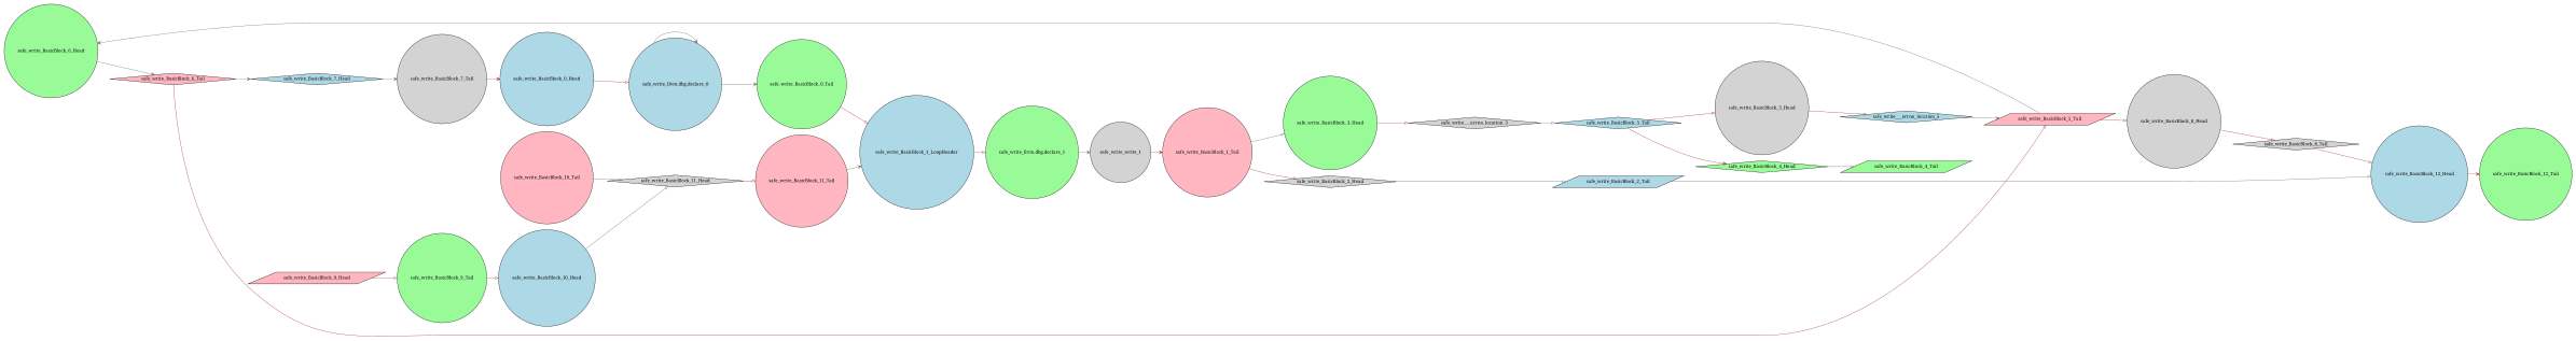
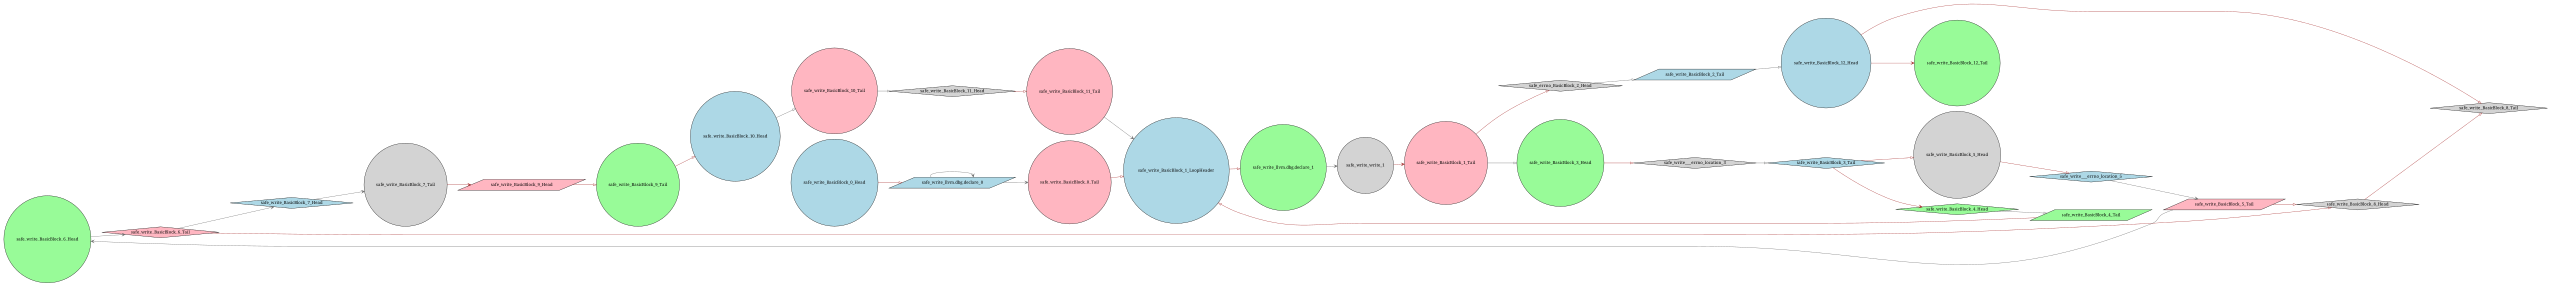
  digraph {
    fontname="Noto Serif"
    rankdir=LR
    node [fillcolor=lightblue fontname="Noto Serif" shape=circle style=filled]
    edge [arrowhead=onormal color=brown fontname="Noto Serif"]
    safe_write_BasicBlock_6_Head [fillcolor=palegreen]
    safe_write_BasicBlock_6_Tail [fillcolor=lightpink shape=diamond]
-   safe_write_BasicBlock_8_Head [fillcolor=lightgrey]
+   safe_write_BasicBlock_8_Head [fillcolor=lightgrey shape=diamond]
    safe_write_BasicBlock_7_Head [shape=diamond]
    safe_write_BasicBlock_8_Tail [fillcolor=lightgrey shape=diamond]
    safe_write_BasicBlock_7_Tail [fillcolor=lightgrey]
    safe_write_BasicBlock_12_Head
    safe_write_BasicBlock_12_Tail [fillcolor=palegreen]
    safe_write_BasicBlock_10_Tail [fillcolor=lightpink]
    safe_write_BasicBlock_11_Head [fillcolor=lightgrey shape=diamond]
    safe_write_BasicBlock_11_Tail [fillcolor=lightpink]
    safe_write_BasicBlock_1_LoopHeader
    "safe_write_llvm.dbg.declare_1" [fillcolor=palegreen]
    safe_write_write_1 [fillcolor=lightgrey]
    safe_write_BasicBlock_1_Tail [fillcolor=lightpink]
    safe_write_BasicBlock_9_Head [fillcolor=lightpink shape=parallelogram]
    safe_write_BasicBlock_9_Tail [fillcolor=palegreen]
    safe_write_BasicBlock_10_Head
-   safe_write_BasicBlock_0_Tail [fillcolor=palegreen]
+   safe_write_BasicBlock_0_Tail [fillcolor=lightpink]
    safe_write_BasicBlock_2_Tail [shape=parallelogram]
-   safe_write_BasicBlock_2_Head [fillcolor=lightgrey shape=diamond]
+   safe_write_BasicBlock_2_Head [fillcolor=lightgrey shape=diamond label=safe_errno_BasicBlock_2_Head]
    safe_write_BasicBlock_4_Head [fillcolor=palegreen shape=diamond]
    safe_write_BasicBlock_4_Tail [fillcolor=palegreen shape=parallelogram]
    safe_write___errno_location_3 [fillcolor=lightgrey shape=diamond]
    safe_write_BasicBlock_3_Tail [shape=diamond]
    safe_write_BasicBlock_5_Head [fillcolor=lightgrey]
    safe_write___errno_location_5 [shape=diamond]
    safe_write_BasicBlock_5_Tail [fillcolor=lightpink shape=parallelogram]
    safe_write_BasicBlock_3_Head [fillcolor=palegreen]
-   "safe_write_llvm.dbg.declare_0"
+   "safe_write_llvm.dbg.declare_0" [shape=parallelogram]
    safe_write_BasicBlock_0_Head
    safe_write_BasicBlock_6_Head -> safe_write_BasicBlock_6_Tail [arrowhead=vee color=gray40]
-   safe_write_BasicBlock_6_Tail -> safe_write_BasicBlock_5_Tail
+   safe_write_BasicBlock_6_Tail -> safe_write_BasicBlock_8_Head
    safe_write_BasicBlock_6_Tail -> safe_write_BasicBlock_7_Head [arrowhead=vee color=gray40]
    safe_write_BasicBlock_8_Head -> safe_write_BasicBlock_8_Tail
    safe_write_BasicBlock_7_Head -> safe_write_BasicBlock_7_Tail [arrowhead=vee color=gray40]
-   safe_write_BasicBlock_8_Tail -> safe_write_BasicBlock_12_Head
-   safe_write_BasicBlock_7_Tail -> safe_write_BasicBlock_0_Head [arrowhead=vee]
+   safe_write_BasicBlock_12_Head -> safe_write_BasicBlock_8_Tail
+   safe_write_BasicBlock_7_Tail -> safe_write_BasicBlock_9_Head [arrowhead=vee]
    safe_write_BasicBlock_12_Head -> safe_write_BasicBlock_12_Tail [arrowhead=vee]
    safe_write_BasicBlock_10_Tail -> safe_write_BasicBlock_11_Head [color=gray40]
    safe_write_BasicBlock_11_Head -> safe_write_BasicBlock_11_Tail
    safe_write_BasicBlock_11_Tail -> safe_write_BasicBlock_1_LoopHeader [arrowhead=vee color=gray40]
    safe_write_BasicBlock_1_LoopHeader -> "safe_write_llvm.dbg.declare_1"
    "safe_write_llvm.dbg.declare_1" -> safe_write_write_1 [arrowhead=vee color=gray40]
    safe_write_write_1 -> safe_write_BasicBlock_1_Tail [arrowhead=vee]
    safe_write_BasicBlock_1_Tail -> safe_write_BasicBlock_2_Head
    safe_write_BasicBlock_1_Tail -> safe_write_BasicBlock_3_Head [color=gray40]
    safe_write_BasicBlock_9_Head -> safe_write_BasicBlock_9_Tail
    safe_write_BasicBlock_9_Tail -> safe_write_BasicBlock_10_Head
-   safe_write_BasicBlock_10_Head -> safe_write_BasicBlock_11_Head [color=gray40]
+   safe_write_BasicBlock_10_Head -> safe_write_BasicBlock_10_Tail [color=gray40]
    safe_write_BasicBlock_0_Tail -> safe_write_BasicBlock_1_LoopHeader
    safe_write_BasicBlock_2_Tail -> safe_write_BasicBlock_12_Head [color=gray40]
    safe_write_BasicBlock_2_Head -> safe_write_BasicBlock_2_Tail [color=gray40]
    safe_write_BasicBlock_4_Head -> safe_write_BasicBlock_4_Tail [color=gray40]
+   safe_write_BasicBlock_4_Tail -> safe_write_BasicBlock_1_LoopHeader
    safe_write___errno_location_3 -> safe_write_BasicBlock_3_Tail [color=gray40]
    safe_write_BasicBlock_3_Tail -> safe_write_BasicBlock_4_Head [arrowhead=vee]
    safe_write_BasicBlock_3_Tail -> safe_write_BasicBlock_5_Head
    safe_write_BasicBlock_5_Head -> safe_write___errno_location_5
    safe_write___errno_location_5 -> safe_write_BasicBlock_5_Tail [arrowhead=vee color=gray40]
    safe_write_BasicBlock_5_Tail -> safe_write_BasicBlock_6_Head [arrowhead=vee color=gray40]
    safe_write_BasicBlock_5_Tail -> safe_write_BasicBlock_8_Head
    safe_write_BasicBlock_3_Head -> safe_write___errno_location_3
    "safe_write_llvm.dbg.declare_0" -> safe_write_BasicBlock_0_Tail [arrowhead=vee color=gray40]
    "safe_write_llvm.dbg.declare_0" -> "safe_write_llvm.dbg.declare_0" [arrowhead=vee color=gray40]
    safe_write_BasicBlock_0_Head -> "safe_write_llvm.dbg.declare_0"
  }
